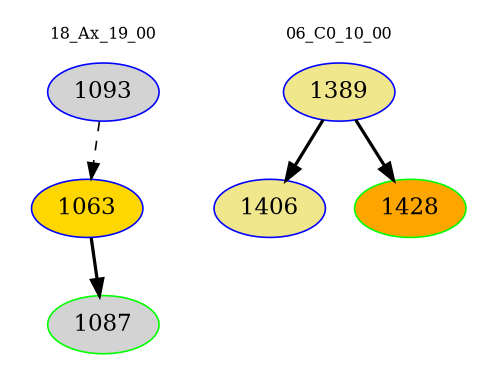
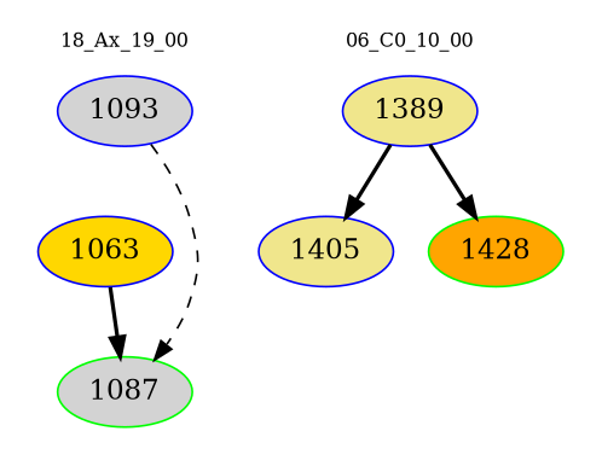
  digraph {
    node [color=blue fillcolor=lightgrey style=filled]
    edge [color=black style=bold]
    n1 [label=1093]
    n2 [fillcolor=gold label=1063]
    n3 [color=green label=1087]
-   n4 [fillcolor=khaki label=1406]
+   n4 [fillcolor=khaki label=1405]
    n5 [fillcolor=khaki label=1389]
    n6 [color=green fillcolor=orange label=1428]
    subgraph cluster_1 {
      color=white
      fontsize=10
      label="18_Ax_19_00"
      n1
      n2
      n3
    }
    subgraph cluster_2 {
      color=white
      fontsize=10
      label="06_C0_10_00"
      n4
      n5
      n6
    }
-   n1 -> n2 [style=dashed]
+   n1 -> n3 [style=dashed]
    n2 -> n3
    n5 -> n4
    n5 -> n6
  }
